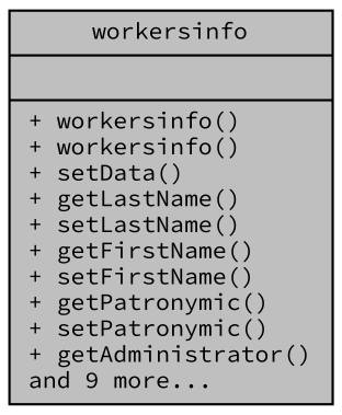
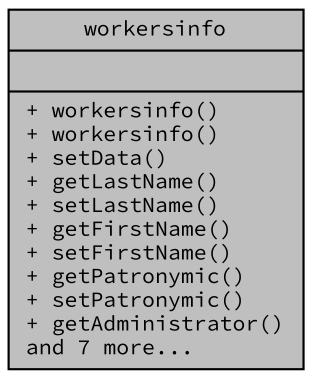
  digraph {
    fontname="Source Code Pro"
-   n1 [color=black fillcolor=grey75 fontcolor=black fontname="Source Code Pro" fontsize=10 height=0.2 label="{workersinfo\n||+ workersinfo()\l+ workersinfo()\l+ setData()\l+ getLastName()\l+ setLastName()\l+ getFirstName()\l+ setFirstName()\l+ getPatronymic()\l+ setPatronymic()\l+ getAdministrator()\land 9 more...\l}" shape=record style=filled width=0.4]
+   n1 [color=black fillcolor=grey75 fontcolor=black fontname="Source Code Pro" fontsize=10 height=0.2 label="{workersinfo\n||+ workersinfo()\l+ workersinfo()\l+ setData()\l+ getLastName()\l+ setLastName()\l+ getFirstName()\l+ setFirstName()\l+ getPatronymic()\l+ setPatronymic()\l+ getAdministrator()\land 7 more...\l}" shape=record style=filled width=0.4]
  }
